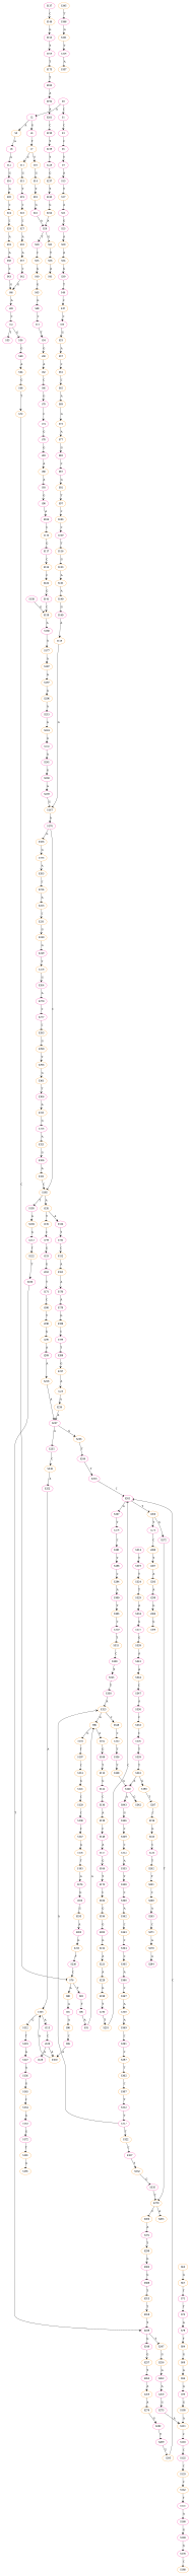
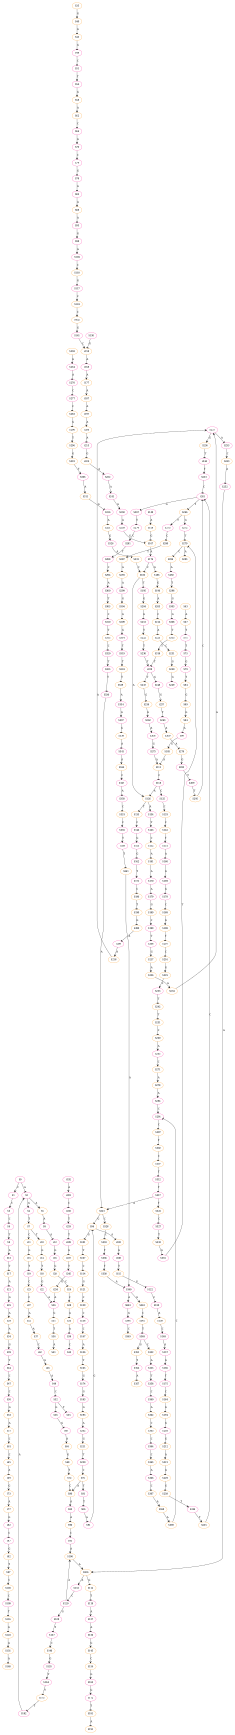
  strict digraph {
    fontname="Noto Serif"
    node [color=darkorange fontname="Noto Serif"]
    edge [arrowhead=vee fontname="Noto Serif"]
    S0 [color=deeppink]
    S1 [color=deeppink]
    S2 [color=deeppink]
    S3 [color=deeppink]
    S4 [color=deeppink]
    S5
    S6 [color=deeppink]
    S7
    S8 [color=deeppink]
    S9 [color=deeppink]
    S10
    S11
    S12 [color=deeppink]
    S13 [color=deeppink]
    S14
    S15
    S16 [color=deeppink]
    S17
    S18
    S19 [color=deeppink]
    S20
    S21 [color=deeppink]
    S22 [color=deeppink]
    S23
    S24
    S25 [color=deeppink]
    S26 [color=deeppink]
    S27
    S28
    S29
-   S30 [color=deeppink]
    S31
    S32
    S33
    S34
    S35
    S36
    S37
    S38 [color=deeppink]
    S39 [color=deeppink]
    S40
    S41
    S42 [color=deeppink]
    S43 [color=deeppink]
    S44 [color=deeppink]
    S45
    S46
    S47
    S48 [color=deeppink]
    S49 [color=deeppink]
    S50 [color=deeppink]
    S51 [color=deeppink]
    S52 [color=deeppink]
    S53
    S54 [color=deeppink]
    S55 [color=deeppink]
    S56 [color=deeppink]
    S57
    S58
    S60 [color=deeppink]
    S61
    S62
    S64
    S65
    S66 [color=deeppink]
    S63
    S67
    S68
    S69
    S70 [color=deeppink]
    S71 [color=deeppink]
    S72
    S73
    S74 [color=deeppink]
    S75 [color=deeppink]
    S76
    S77
    S78 [color=deeppink]
    S79 [color=deeppink]
    S80
    S81 [color=deeppink]
    S82 [color=deeppink]
    S83 [color=deeppink]
    S84
    S85 [color=deeppink]
    S86 [color=deeppink]
    S87 [color=deeppink]
    S88
    S89
    S90
    S91 [color=deeppink]
    S92
    S93 [color=deeppink]
    S94
    S95 [color=deeppink]
    S96
    S97
    S98 [color=deeppink]
    S99 [color=deeppink]
    S100
    S101
    S102
    S103
    S104 [color=deeppink]
    S105
    S106
    S107
    S108 [color=deeppink]
    S109 [color=deeppink]
    S110
    S111
    S112
    S113 [color=deeppink]
    S114
    S115
    S116
    S117 [color=deeppink]
    S118 [color=deeppink]
    S119 [color=deeppink]
    S120 [color=deeppink]
    S121
    S122 [color=deeppink]
    S123
    S124
    S125 [color=deeppink]
    S126
    S127 [color=deeppink]
    S128 [color=deeppink]
    S129
    S130 [color=deeppink]
    S131
    n132 [label=S432]
    S133
    S134 [color=deeppink]
    S135
    S136 [color=deeppink]
    S137 [color=deeppink]
    S138 [color=deeppink]
    S139
    S140
    S141 [color=deeppink]
    S142
    S143 [color=deeppink]
    S144 [color=deeppink]
    S145
    S146
    S147
    S148 [color=deeppink]
    S149 [color=deeppink]
    S159
    S151 [color=deeppink]
    S152
    S153 [color=deeppink]
    S154
    S155 [color=deeppink]
    S156
    S157 [color=deeppink]
    S158
    S150 [color=deeppink]
    S160 [color=deeppink]
    S161
    S162 [color=deeppink]
    S163 [color=deeppink]
    S164 [color=deeppink]
    S165
    S166 [color=deeppink]
    S167
    S168 [color=deeppink]
    S169 [color=deeppink]
    S170 [color=deeppink]
    S171 [color=deeppink]
    S172 [color=deeppink]
    S173
    S174 [color=deeppink]
    S175 [color=deeppink]
    S176 [color=deeppink]
    S177
    S178 [color=deeppink]
    S179 [color=deeppink]
    S180
    S181
    S182 [color=deeppink]
    S183 [color=deeppink]
    S184
    S185
    S186
    S187
    S188
    S189
    S190
    S191
    S192 [color=deeppink]
    S193
    S194
    S195 [color=deeppink]
    S196
    S197
    S198
    S199 [color=deeppink]
    S200
    S201 [color=deeppink]
    S202 [color=deeppink]
    S203 [color=deeppink]
    S204
    S205
    S206
    S207
    S208 [color=deeppink]
    S209 [color=deeppink]
    S210 [color=deeppink]
    S211
    S212
    S213 [color=deeppink]
    S214
    S215 [color=deeppink]
    S216
    S217
    S218
    S219 [color=deeppink]
    S220 [color=deeppink]
    S221
    S222
    S223
    S224
    S225
    S226
    S227 [color=deeppink]
    S228 [color=deeppink]
    S229
    S230 [color=deeppink]
    S231
    S232 [color=deeppink]
    S233 [color=deeppink]
    S234
    S235 [color=deeppink]
    S236
    S237
    S238
    S239 [color=deeppink]
    S240
    S241 [color=deeppink]
    S242
    S243
    S244 [color=deeppink]
    S245 [color=deeppink]
    S246 [color=deeppink]
    S247
    S248 [color=deeppink]
    S249 [color=deeppink]
    S250 [color=deeppink]
    S251
    S252 [color=deeppink]
    S253 [color=deeppink]
    S254
    S255
    S256
    S257
    S258
    S259 [color=deeppink]
    S260
    S261 [color=deeppink]
    S262 [color=deeppink]
    S263 [color=deeppink]
    S264 [color=deeppink]
    S265 [color=deeppink]
    S266
    S267 [color=deeppink]
    S268 [color=deeppink]
    S269
    S270 [color=deeppink]
    S271
    S272 [color=deeppink]
    S273 [color=deeppink]
    S274 [color=deeppink]
    S275 [color=deeppink]
    S276
    S277 [color=deeppink]
    S278
    S279
    S280
    S281 [color=deeppink]
    S282 [color=deeppink]
    S283
    S284 [color=deeppink]
    S285
    S286
    S287
    S288 [color=deeppink]
    S289 [color=deeppink]
    S290
    S291 [color=deeppink]
    S292 [color=deeppink]
    S293
    S294
    S295
    S296
    S297
    S298
    S299 [color=deeppink]
    S300 [color=deeppink]
    S301
    S302
    S303 [color=deeppink]
    S304
    S305
    S306 [color=deeppink]
    S307
    S308 [color=deeppink]
    S309
    S310 [color=deeppink]
    S311
    S312 [color=deeppink]
    S313
    S314 [color=deeppink]
    S315
    S316 [color=deeppink]
    S317 [color=deeppink]
    S318
    S319 [color=deeppink]
    S320 [color=deeppink]
    S321
    S322
    S323
    S324
    S325 [color=deeppink]
    S326 [color=deeppink]
    S327 [color=deeppink]
    S328
    S329
    S330 [color=deeppink]
    S331
    S332
    S333
    S334 [color=deeppink]
    S335 [color=deeppink]
    S336 [color=deeppink]
    S337 [color=deeppink]
    S338
    S339
    S340 [color=deeppink]
    S341 [color=deeppink]
    S342
    n343 [color=deeppink label=S843]
    S344
    S345
    S346 [color=deeppink]
    S347 [color=deeppink]
    S348 [color=deeppink]
    S349
    S350 [color=deeppink]
    S351
    S352
    S353
    S354 [color=deeppink]
    S355 [color=deeppink]
    S356 [color=deeppink]
    S357
    S358 [color=deeppink]
    S359 [color=deeppink]
    S360 [color=deeppink]
    S361
    S362
    S363
    S364 [color=deeppink]
    S365
    S366 [color=deeppink]
    S367
    S368
    S369
    S0 -> S1 [label=C]
    S0 -> S2 [arrowhead=tee label=A]
    S1 -> S3 [label=C]
    S2 -> S4 [label=G]
    S2 -> S5 [label=A]
    S3 -> S6 [arrowhead=tee label=C]
    S4 -> S7 [label=T]
    S5 -> S8 [arrowhead=tee label=A]
    S6 -> S9 [label=T]
    S7 -> S10 [label=T]
    S7 -> S11 [label=C]
    S8 -> S12 [arrowhead=tee label=A]
    S9 -> S13 [label=A]
    S10 -> S14 [arrowhead=tee label=G]
    S11 -> S15 [arrowhead=tee label=G]
    S12 -> S16 [label=G]
    S13 -> S17 [arrowhead=tee label=T]
    S14 -> S18 [label=T]
    S15 -> S19 [arrowhead=tee label=T]
    S16 -> S20 [label=G]
    S17 -> S21 [arrowhead=tee label=A]
    S18 -> S22 [label=G]
    S19 -> S23 [label=C]
    S20 -> S24 [arrowhead=tee label=C]
    S21 -> S25 [label=G]
    S22 -> S26 [arrowhead=tee label=A]
    S23 -> S27 [arrowhead=tee label=C]
    S24 -> S28 [label=C]
    S25 -> S29 [label=A]
-   S26 -> S30 [label=T]
    S26 -> S31 [arrowhead=tee label=G]
    S27 -> S32 [label=A]
    S28 -> S33 [arrowhead=tee label=A]
    S29 -> S34 [arrowhead=tee label=A]
-   S30 -> S35 [arrowhead=tee label=C]
    S31 -> S36 [arrowhead=tee label=T]
    S32 -> S37 [label=A]
    S33 -> S38 [arrowhead=tee label=A]
    S34 -> S39 [label=G]
    S35 -> S40 [label=G]
    S36 -> S41 [label=A]
    S37 -> S42 [label=C]
    S38 -> S43 [arrowhead=tee label=C]
    S39 -> S44 [arrowhead=tee label=T]
    S40 -> S45 [arrowhead=tee label=G]
    S42 -> S46 [label=G]
-   S43 -> S46 [label=G]
    S44 -> S47 [label=C]
    S45 -> S48 [arrowhead=tee label=G]
    S46 -> S49 [label=A]
    S47 -> S50 [label=C]
    S48 -> S51 [arrowhead=tee label=C]
    S49 -> S52 [arrowhead=tee label=C]
    S50 -> S53 [label=G]
    S51 -> S54 [label=T]
    S52 -> S55 [arrowhead=tee label=T]
    S52 -> S56 [arrowhead=tee label=G]
    S53 -> S57 [label=A]
    S54 -> S58 [label=G]
    S56 -> S60 [arrowhead=tee label=G]
    S57 -> S61 [label=C]
    S58 -> S62 [label=A]
    S60 -> S64 [label=A]
    S61 -> S65 [label=C]
    S62 -> S66 [arrowhead=tee label=C]
    S64 -> S68 [arrowhead=tee label=G]
    S65 -> S69 [arrowhead=tee label=A]
    S66 -> S70 [label=G]
    S63 -> S67 [arrowhead=tee label=A]
    S67 -> S71 [arrowhead=tee label=T]
    S68 -> S72 [label=T]
    S69 -> S73 [label=G]
    S70 -> S74 [label=C]
    S71 -> S75 [arrowhead=tee label=T]
-   S72 -> S76 [arrowhead=tee label=C]
+   S72 -> S80 [arrowhead=tee label=C]
    S73 -> S77 [label=A]
    S74 -> S78 [arrowhead=tee label=G]
    S75 -> S79 [label=G]
    S76 -> S80 [label=A]
    S76 -> S81 [label=T]
    S77 -> S82 [label=G]
    S78 -> S83 [arrowhead=tee label=G]
    S79 -> S84 [label=T]
    S80 -> S85 [label=A]
    S81 -> S86 [arrowhead=tee label=T]
    S82 -> S87 [arrowhead=tee label=C]
    S83 -> S88 [label=A]
    S84 -> S89 [arrowhead=tee label=G]
    S85 -> S90 [arrowhead=tee label=A]
    S86 -> S91 [arrowhead=tee label=A]
    S87 -> S92 [label=G]
    S88 -> S93 [arrowhead=tee label=A]
    S89 -> S94 [label=G]
    S90 -> S95 [label=C]
    S91 -> S96 [arrowhead=tee label=G]
    S92 -> S97 [label=T]
    S93 -> S98 [label=G]
    S94 -> S99 [arrowhead=tee label=A]
    S95 -> S100 [label=A]
    S96 -> S101 [arrowhead=tee label=G]
    S96 -> S102 [arrowhead=tee label=A]
    S97 -> S103 [label=C]
    S98 -> S104 [label=A]
    S99 -> S105 [label=G]
    S100 -> S106 [label=A]
    S101 -> S107 [arrowhead=tee label=T]
    S102 -> S108 [label=G]
    S103 -> S109 [label=C]
-   S104 -> S110 [arrowhead=tee label=C]
+   S104 -> S110 [label=C]
    S105 -> S111 [arrowhead=tee label=A]
    S106 -> S112 [arrowhead=tee label=G]
    S106 -> S113 [label=A]
    S107 -> S114 [arrowhead=tee label=C]
    S108 -> S115 [label=T]
    S109 -> S116 [arrowhead=tee label=T]
    S110 -> S117 [arrowhead=tee label=G]
    S111 -> S118 [arrowhead=tee label=C]
    S112 -> S119 [arrowhead=tee label=T]
    S113 -> S120 [arrowhead=tee label=C]
    S114 -> S121 [label=G]
    S115 -> S122 [arrowhead=tee label=G]
    S116 -> S123 [arrowhead=tee label=G]
    S117 -> S124 [label=C]
    S118 -> S125 [label=C]
+   S118 -> S126 [arrowhead=tee label=A]
    S119 -> S127 [label=A]
    S120 -> S100 [label=A]
    S120 -> S128 [label=G]
    S121 -> S129 [label=C]
    S122 -> S130 [arrowhead=tee label=C]
    S123 -> S131 [label=A]
    S124 -> n132 [label=C]
    S125 -> S133 [label=C]
    S126 -> S134 [label=A]
    S126 -> S135 [arrowhead=tee label=T]
    S127 -> S136 [arrowhead=tee label=A]
+   S128 -> S137 [arrowhead=tee label=T]
    S129 -> S138 [label=C]
    S130 -> S139 [arrowhead=tee label=A]
    S131 -> S140 [arrowhead=tee label=A]
    n132 -> S141 [label=G]
    S133 -> S142 [label=C]
    S134 -> S143 [label=T]
    S135 -> S144 [label=C]
    S136 -> S145 [label=G]
    S137 -> S146 [label=C]
    S138 -> S147 [label=C]
    S139 -> S148 [label=C]
-   S140 -> S149 [arrowhead=tee label=G]
    S141 -> S159 [label=C]
    S142 -> S151 [label=T]
    S143 -> S152 [label=C]
    S144 -> S153 [label=G]
    S145 -> S154 [label=C]
    S146 -> S155 [label=G]
    S147 -> S156 [label=A]
    S148 -> S157 [label=A]
    S149 -> S158 [label=A]
    S159 -> S168 [arrowhead=tee label=A]
    S151 -> S160 [arrowhead=tee label=A]
    S152 -> S161 [arrowhead=tee label=A]
    S153 -> S162 [arrowhead=tee label=G]
    S154 -> S163 [label=G]
    S155 -> S164 [label=T]
    S156 -> S165 [arrowhead=tee label=T]
    S157 -> S166 [label=G]
    S158 -> S167 [arrowhead=tee label=G]
    S150 -> S159 [arrowhead=tee label=G]
    S160 -> S169 [label=G]
    S161 -> S170 [label=A]
    S162 -> S171 [label=T]
    S163 -> S172 [label=G]
    S164 -> S173 [arrowhead=tee label=T]
    S165 -> S174 [label=G]
    S166 -> S175 [label=T]
    S167 -> S176 [label=A]
    S168 -> S177 [label=A]
    S169 -> S178 [arrowhead=tee label=G]
    S170 -> S179 [arrowhead=tee label=A]
    S171 -> S180 [arrowhead=tee label=C]
    S172 -> S181 [arrowhead=tee label=T]
    S173 -> S182 [arrowhead=tee label=T]
    S174 -> S183 [label=G]
    S175 -> S184 [label=C]
    S176 -> S185 [arrowhead=tee label=C]
    S176 -> S186 [arrowhead=tee label=G]
    S177 -> S187 [label=A]
    S178 -> S188 [arrowhead=tee label=C]
    S179 -> S189 [arrowhead=tee label=G]
    S180 -> S190 [arrowhead=tee label=T]
    S181 -> S191 [arrowhead=tee label=A]
-   S182 -> S192 [label=A]
+   S182 -> S2 [label=A]
    S183 -> S193 [arrowhead=tee label=G]
    S184 -> S194 [arrowhead=tee label=G]
    S185 -> S126 [label=A]
    S185 -> S195 [arrowhead=tee label=T]
    S186 -> S196 [label=G]
    S187 -> S197 [arrowhead=tee label=A]
-   S361 -> S198 [label=G]
+   S188 -> S198 [label=G]
    S189 -> S199 [label=C]
    S190 -> S200 [arrowhead=tee label=G]
    S192 -> S201 [label=A]
    S193 -> S202 [label=A]
    S194 -> S203 [arrowhead=tee label=G]
    S195 -> S204 [label=G]
    S196 -> S205 [label=A]
    S197 -> S206 [label=A]
    S198 -> S207 [arrowhead=tee label=T]
    S199 -> S208 [arrowhead=tee label=T]
    S200 -> S209 [arrowhead=tee label=A]
    S201 -> S210 [arrowhead=tee label=C]
    S202 -> S211 [label=G]
    S203 -> S212 [arrowhead=tee label=G]
    S204 -> S213 [arrowhead=tee label=G]
    S205 -> S214 [arrowhead=tee label=C]
    S206 -> S215 [arrowhead=tee label=A]
    S207 -> S216 [arrowhead=tee label=C]
    S208 -> S217 [label=G]
    S209 -> S218 [label=A]
    S210 -> S219 [label=T]
    S211 -> S220 [arrowhead=tee label=T]
    S212 -> S221 [label=A]
    S213 -> S222 [label=T]
    S214 -> S223 [arrowhead=tee label=A]
    S215 -> S224 [arrowhead=tee label=G]
    S216 -> S225 [label=G]
    S217 -> S226 [label=A]
    S218 -> S227 [label=A]
    S219 -> S228 [arrowhead=tee label=T]
    S220 -> S76 [label=C]
    S221 -> S229 [arrowhead=tee label=A]
    S222 -> S230 [label=T]
    S223 -> S231 [label=C]
    S224 -> S232 [label=A]
    S225 -> S233 [label=C]
    S226 -> S234 [label=A]
    S227 -> S235 [arrowhead=tee label=A]
    S227 -> S236 [label=G]
    S228 -> S237 [arrowhead=tee label=G]
    S229 -> S238 [arrowhead=tee label=G]
    S230 -> S239 [label=T]
    S231 -> S240 [label=G]
    S232 -> S241 [label=A]
    S233 -> S242 [arrowhead=tee label=T]
    S234 -> S227 [label=A]
    S235 -> S243 [label=C]
    S236 -> S244 [arrowhead=tee label=T]
    S237 -> S245 [label=T]
    S238 -> S246 [label=T]
    S239 -> S247 [arrowhead=tee label=T]
    S239 -> S248 [arrowhead=tee label=G]
    S240 -> S249 [arrowhead=tee label=G]
    S241 -> S250 [label=G]
    S242 -> S251 [arrowhead=tee label=T]
    S243 -> S252 [arrowhead=tee label=A]
    S244 -> S253 [label=T]
    S245 -> S254 [arrowhead=tee label=G]
    S246 -> S255 [label=T]
    S247 -> S256 [arrowhead=tee label=G]
    S248 -> S257 [label=G]
-   S249 -> S258 [label=T]
    S250 -> S259 [label=A]
    S251 -> S260 [arrowhead=tee label=C]
    S252 -> S106 [label=A]
    S253 -> S261 [arrowhead=tee label=C]
    S254 -> S26 [arrowhead=tee label=A]
    S255 -> S261 [arrowhead=tee label=C]
    S256 -> S262 [label=G]
    S257 -> S263 [arrowhead=tee label=T]
    S258 -> S264 [label=G]
    S259 -> S167 [arrowhead=tee label=G]
    S260 -> S265 [label=A]
    S261 -> S266 [arrowhead=tee label=T]
    S261 -> S267 [arrowhead=tee label=G]
    S262 -> S268 [label=A]
    S263 -> S269 [label=A]
    S264 -> S270 [arrowhead=tee label=A]
    S265 -> S271 [label=C]
    S266 -> S272 [label=G]
    S266 -> S273 [label=T]
    S267 -> S274 [arrowhead=tee label=T]
    S268 -> S275 [label=G]
    S269 -> S276 [arrowhead=tee label=A]
    S270 -> S277 [arrowhead=tee label=C]
    S271 -> S278 [label=A]
    S272 -> S279 [arrowhead=tee label=T]
    S273 -> S280 [arrowhead=tee label=C]
    S274 -> S281 [label=C]
    S275 -> S111 [label=A]
    S276 -> S282 [label=G]
    S277 -> S283 [arrowhead=tee label=C]
    S278 -> S284 [label=A]
    S279 -> S285 [arrowhead=tee label=A]
    S279 -> S286 [arrowhead=tee label=C]
    S280 -> S287 [label=T]
    S281 -> S288 [label=T]
    S282 -> S289 [arrowhead=tee label=T]
    S283 -> S290 [arrowhead=tee label=G]
+   S284 -> S291 [label=C]
    S286 -> S292 [arrowhead=tee label=A]
    S287 -> S293 [arrowhead=tee label=A]
    S288 -> S294 [label=C]
    S289 -> S295 [arrowhead=tee label=T]
    S290 -> S296 [label=T]
    S291 -> S297 [arrowhead=tee label=C]
    S292 -> S298 [label=T]
    S293 -> S299 [arrowhead=tee label=A]
    S294 -> S300 [label=A]
    S295 -> S261 [arrowhead=tee label=C]
    S296 -> S301 [label=G]
    S297 -> S302 [arrowhead=tee label=T]
    S298 -> S303 [label=G]
    S299 -> S304 [label=G]
    S300 -> S305 [label=T]
    S301 -> S306 [label=T]
    S302 -> S307 [arrowhead=tee label=C]
    S303 -> S308 [arrowhead=tee label=G]
    S304 -> S309 [arrowhead=tee label=G]
    S305 -> S310 [arrowhead=tee label=C]
    S306 -> S311 [label=A]
    S307 -> S312 [arrowhead=tee label=T]
    S308 -> S313 [arrowhead=tee label=T]
+   S309 -> S314 [label=G]
    S310 -> S315 [arrowhead=tee label=T]
    S311 -> S316 [arrowhead=tee label=G]
    S312 -> S317 [arrowhead=tee label=T]
    S313 -> S318 [label=T]
    S314 -> S319 [label=T]
    S315 -> S320 [arrowhead=tee label=C]
    S316 -> S321 [arrowhead=tee label=A]
    S317 -> S322 [label=T]
    S317 -> S323 [label=A]
    S318 -> S239 [arrowhead=tee label=T]
    S319 -> S324 [label=T]
    S320 -> S325 [label=T]
    S321 -> S326 [label=G]
    S322 -> S327 [arrowhead=tee label=C]
    S323 -> S96 [arrowhead=tee label=G]
    S323 -> S328 [label=C]
    S324 -> S329 [arrowhead=tee label=T]
    S325 -> S330 [arrowhead=tee label=T]
    S326 -> S331 [arrowhead=tee label=A]
    S327 -> S332 [label=T]
    S328 -> S333 [arrowhead=tee label=C]
    S329 -> S334 [label=A]
    S330 -> S323 [arrowhead=tee label=A]
    S331 -> S185 [label=C]
    S332 -> S335 [arrowhead=tee label=G]
    S333 -> S336 [label=T]
    S334 -> S337 [label=G]
    S335 -> S279 [arrowhead=tee label=T]
    S336 -> S338 [label=T]
    S337 -> S339 [arrowhead=tee label=G]
    S338 -> S340 [arrowhead=tee label=A]
    S339 -> S341 [arrowhead=tee label=A]
    S340 -> S342 [label=G]
    S340 -> n343 [label=A]
    S341 -> S344 [label=A]
+   S342 -> S345 [label=C]
    n343 -> S346 [label=G]
    S344 -> S347 [label=C]
    S345 -> S348 [arrowhead=tee label=T]
    S346 -> S349 [label=C]
    S347 -> S350 [arrowhead=tee label=A]
    S348 -> S351 [label=G]
-   S349 -> S352 [label=C]
+   S348 -> S352 [label=C]
    S350 -> S353 [arrowhead=tee label=C]
    S351 -> S354 [label=T]
    S352 -> S355 [label=A]
    S353 -> S356 [label=C]
    S354 -> S357 [arrowhead=tee label=A]
    S355 -> S358 [label=T]
    S356 -> S359 [label=T]
    S358 -> S360 [arrowhead=tee label=C]
    S359 -> S361 [arrowhead=tee label=T]
    S360 -> S362 [arrowhead=tee label=A]
    S361 -> S340 [label=A]
    S362 -> S363 [label=C]
    S363 -> S364 [arrowhead=tee label=C]
    S364 -> S365 [label=C]
    S365 -> S366 [arrowhead=tee label=A]
    S366 -> S367 [arrowhead=tee label=C]
    S367 -> S368 [label=A]
    S368 -> S369 [label=A]
    S369 -> S291 [arrowhead=tee label=C]
  }
